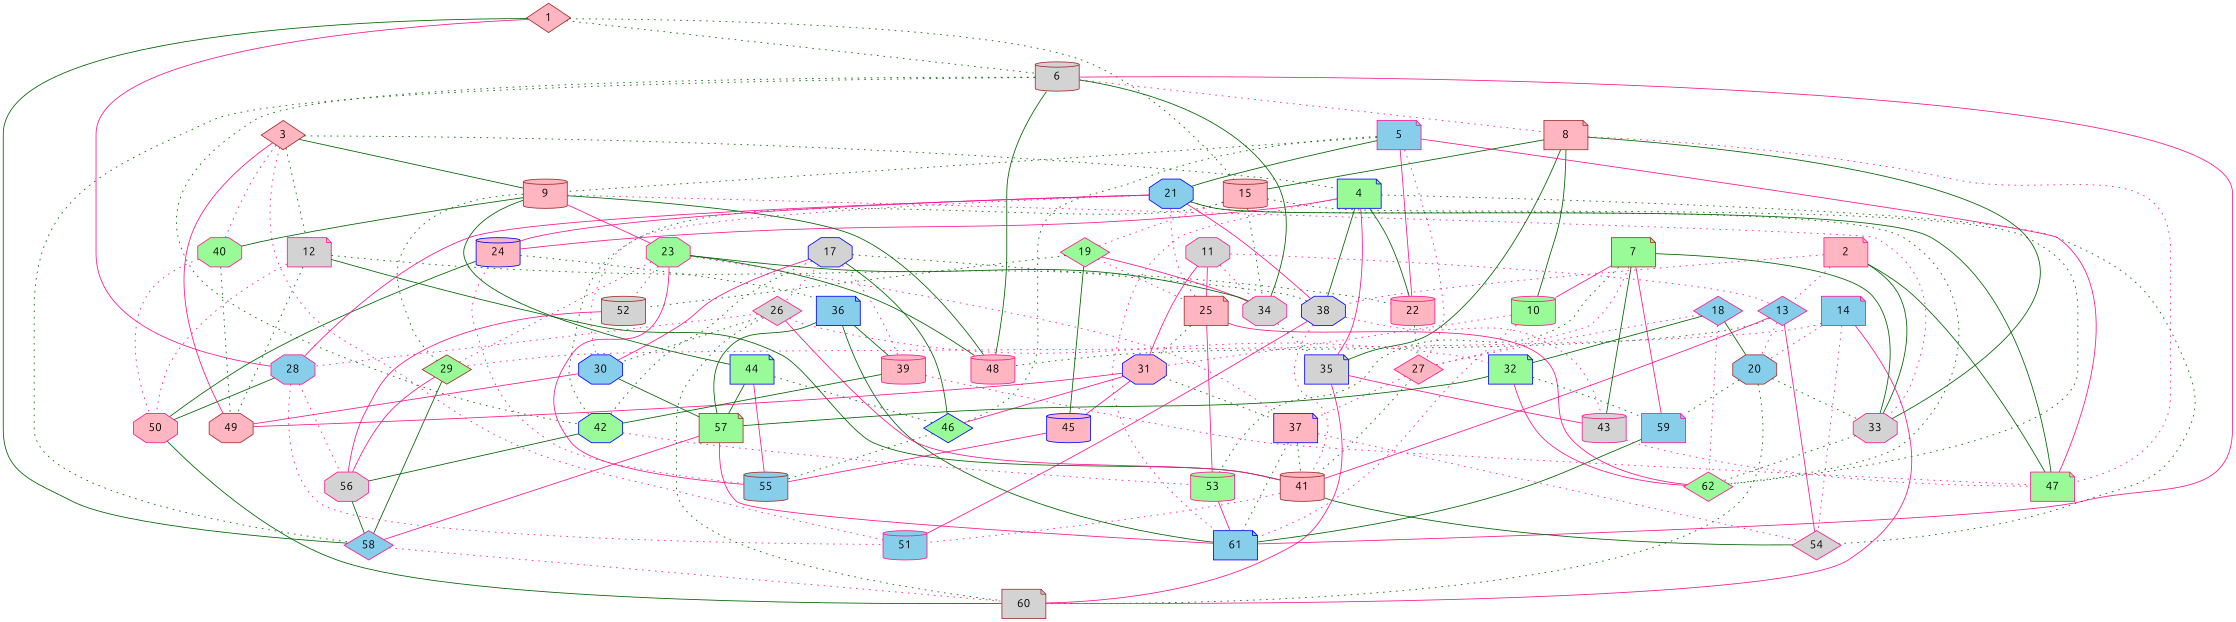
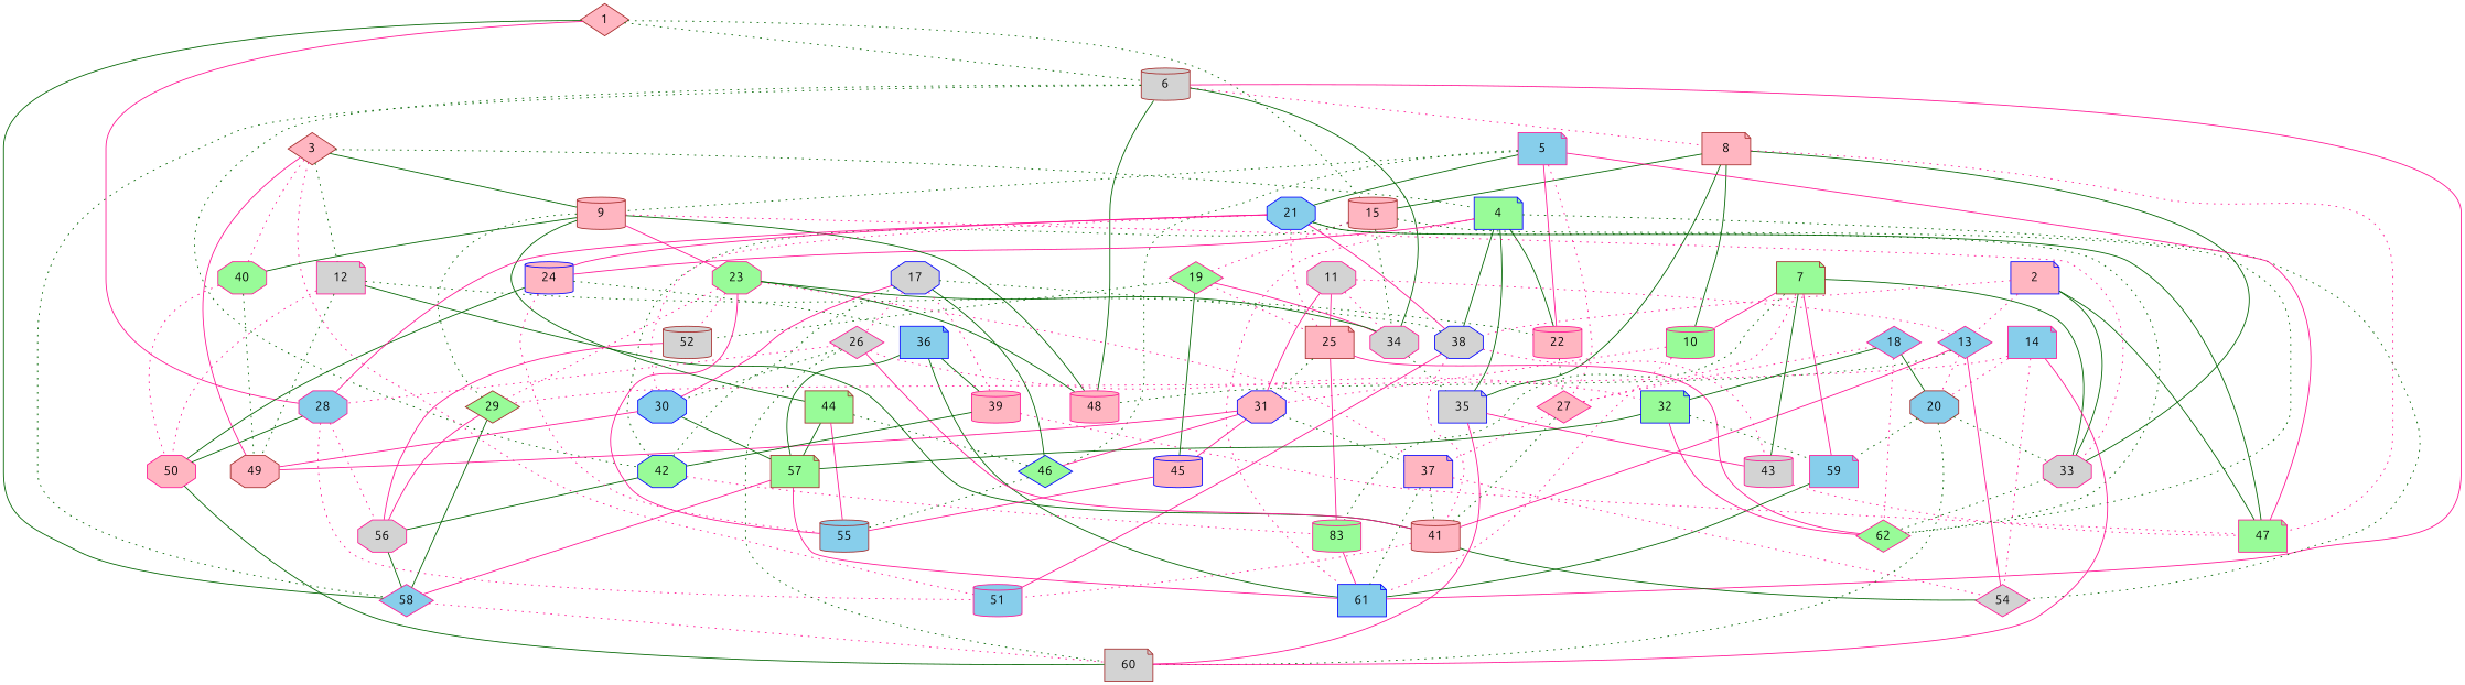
  graph {
    fontname=Ubuntu
    node [color=deeppink fillcolor=lightpink fontname=Ubuntu shape=note style=filled]
    edge [color=deeppink fontname=Ubuntu style=dotted weight=1.0]
    1 [color=brown shape=diamond]
    6 [color=brown fillcolor=lightgrey shape=cylinder]
    15 [color=brown shape=cylinder]
    28 [fillcolor=skyblue shape=octagon]
    58 [fillcolor=skyblue shape=diamond]
    61 [color=blue fillcolor=skyblue]
    8 [color=brown]
    34 [fillcolor=lightgrey shape=octagon]
    42 [color=blue fillcolor=palegreen shape=octagon]
    48 [shape=cylinder]
    19 [fillcolor=palegreen shape=diamond]
    62 [fillcolor=palegreen shape=diamond]
    51 [fillcolor=skyblue shape=cylinder]
    50 [shape=octagon]
    56 [fillcolor=lightgrey shape=octagon]
    60 [color=brown fillcolor=lightgrey]
-   2
+   2 [color=blue]
    13 [fillcolor=skyblue shape=diamond]
    33 [fillcolor=lightgrey shape=octagon]
    38 [color=blue fillcolor=lightgrey shape=octagon]
    47 [fillcolor=palegreen]
    54 [fillcolor=lightgrey shape=diamond]
    41 [color=brown shape=cylinder]
    20 [color=brown fillcolor=skyblue shape=octagon]
    43 [fillcolor=lightgrey shape=cylinder]
    3 [color=brown shape=diamond]
    4 [color=blue fillcolor=palegreen]
    9 [color=brown shape=cylinder]
    12 [fillcolor=lightgrey]
    40 [fillcolor=palegreen shape=octagon]
    49 [color=brown shape=octagon]
    22 [shape=cylinder]
    24 [color=blue shape=cylinder]
    35 [color=blue fillcolor=lightgrey]
    23 [fillcolor=palegreen shape=octagon]
    29 [color=brown fillcolor=palegreen shape=diamond]
-   44 [color=blue fillcolor=palegreen]
+   44 [color=brown fillcolor=palegreen]
    27 [shape=diamond]
    55 [color=brown fillcolor=skyblue shape=cylinder]
    36 [color=blue fillcolor=skyblue]
    5 [fillcolor=skyblue]
    21 [color=blue fillcolor=skyblue shape=octagon]
    46 [color=blue fillcolor=palegreen shape=diamond]
    25 [color=brown]
    30 [color=blue fillcolor=skyblue shape=octagon]
    37 [color=blue]
    10 [fillcolor=palegreen shape=cylinder]
-   53 [fillcolor=palegreen shape=cylinder]
+   53 [fillcolor=palegreen shape=cylinder label=83]
    7 [color=brown fillcolor=palegreen]
    59 [fillcolor=skyblue]
    31 [color=blue shape=octagon]
    52 [color=brown fillcolor=lightgrey shape=cylinder]
    57 [color=brown fillcolor=palegreen]
    45 [color=blue shape=cylinder]
    11 [fillcolor=lightgrey shape=octagon]
    14 [fillcolor=skyblue]
    17 [color=blue fillcolor=lightgrey shape=octagon]
    26 [fillcolor=lightgrey shape=diamond]
    39 [shape=cylinder]
    32 [color=blue fillcolor=palegreen]
    18 [fillcolor=skyblue shape=diamond]
    1 -- 6 [color=darkgreen]
    1 -- 15 [color=darkgreen]
    1 -- 28 [style=solid]
    1 -- 58 [color=darkgreen style=solid]
    6 -- 58 [color=darkgreen]
    6 -- 61 [style=solid weight=2.0]
    6 -- 8
    6 -- 34 [color=darkgreen style=solid]
    6 -- 42 [color=darkgreen]
    6 -- 48 [color=darkgreen style=solid]
    15 -- 34 [color=darkgreen]
    15 -- 42 [color=darkgreen]
    15 -- 19
    15 -- 62 [color=darkgreen]
    28 -- 51
    28 -- 50 [color=darkgreen style=solid]
    28 -- 56
    58 -- 60
    8 -- 15 [color=darkgreen style=solid]
    8 -- 33 [color=darkgreen style=solid]
    8 -- 47
    8 -- 35 [color=darkgreen style=solid]
    8 -- 10 [color=darkgreen style=solid]
    34 -- 35 [color=darkgreen]
    42 -- 56 [color=darkgreen style=solid]
    42 -- 53
    19 -- 34 [style=solid]
    19 -- 25
    19 -- 52 [color=darkgreen]
    19 -- 45 [color=darkgreen style=solid weight=2.0]
    50 -- 60 [color=darkgreen style=solid]
    56 -- 58 [color=darkgreen style=solid]
    2 -- 13
    2 -- 33 [color=darkgreen style=solid]
    2 -- 38
    2 -- 47 [color=darkgreen style=solid]
    13 -- 48 [color=darkgreen]
    13 -- 54 [style=solid]
    13 -- 41 [style=solid]
    13 -- 20
    33 -- 62 [color=darkgreen]
    38 -- 51 [style=solid]
    38 -- 41
    38 -- 43
    41 -- 51
    41 -- 54 [color=darkgreen style=solid]
    20 -- 60 [color=darkgreen]
    20 -- 33 [color=darkgreen]
    20 -- 59 [color=darkgreen]
    43 -- 47
    3 -- 51
    3 -- 4 [color=darkgreen]
    3 -- 9 [color=darkgreen style=solid]
    3 -- 12 [color=darkgreen]
    3 -- 40
    3 -- 49 [style=solid]
    4 -- 61
    4 -- 38 [color=darkgreen style=solid weight=2.0]
    4 -- 54 [color=darkgreen]
    4 -- 22 [color=darkgreen style=solid]
    4 -- 24 [style=solid]
-   4 -- 35 [style=solid]
+   4 -- 35 [color=darkgreen style=solid]
    9 -- 48 [color=darkgreen style=solid]
    9 -- 33
    9 -- 40 [color=darkgreen style=solid]
    9 -- 23 [style=solid]
    9 -- 29 [color=darkgreen]
    9 -- 44 [color=darkgreen style=solid]
    12 -- 50 [weight=2.0]
    12 -- 41 [color=darkgreen style=solid]
    12 -- 49 [color=darkgreen]
    12 -- 22 [color=darkgreen]
    40 -- 50
    40 -- 49 [color=darkgreen]
    22 -- 27 [color=darkgreen]
    24 -- 50 [color=darkgreen style=solid]
    24 -- 55
    24 -- 36 [color=darkgreen weight=2.0]
    35 -- 60 [style=solid]
    35 -- 43 [style=solid]
    23 -- 34 [color=darkgreen style=solid]
    23 -- 48 [color=darkgreen style=solid]
    23 -- 29
    23 -- 55 [style=solid]
    23 -- 37
    23 -- 52
    29 -- 58 [color=darkgreen style=solid]
    29 -- 56 [style=solid]
    44 -- 55 [style=solid weight=2.0]
    44 -- 46 [color=darkgreen]
    44 -- 57 [color=darkgreen style=solid]
    27 -- 41 [color=darkgreen]
    27 -- 37
    36 -- 61 [color=darkgreen style=solid weight=2.0]
    36 -- 57 [color=darkgreen style=solid]
    36 -- 39 [color=darkgreen style=solid]
    5 -- 47 [style=solid]
    5 -- 9 [color=darkgreen]
    5 -- 22 [style=solid]
    5 -- 27
    5 -- 21 [color=darkgreen style=solid]
    5 -- 46 [color=darkgreen]
    21 -- 28 [style=solid]
    21 -- 62 [color=darkgreen]
    21 -- 38 [style=solid]
    21 -- 47 [color=darkgreen style=solid]
    21 -- 24 [style=solid]
    21 -- 25
    21 -- 30
    46 -- 55 [color=darkgreen]
    25 -- 62 [style=solid]
    25 -- 53 [style=solid]
    25 -- 31 [color=darkgreen]
    30 -- 49 [style=solid]
    30 -- 57 [color=darkgreen style=solid]
    37 -- 61 [color=darkgreen]
    37 -- 54
    37 -- 41 [color=darkgreen]
    10 -- 61
    10 -- 31
    53 -- 61 [style=solid]
    7 -- 33 [color=darkgreen style=solid]
    7 -- 43 [color=darkgreen style=solid]
    7 -- 27
    7 -- 10 [style=solid]
    7 -- 53 [color=darkgreen]
    7 -- 59 [style=solid]
    59 -- 61 [color=darkgreen style=solid]
    31 -- 49 [style=solid weight=2.0]
    31 -- 46 [style=solid]
    31 -- 37 [color=darkgreen]
    31 -- 45 [style=solid]
    52 -- 56 [style=solid weight=2.0]
    57 -- 58 [style=solid]
    57 -- 61 [style=solid]
    45 -- 55 [style=solid]
    11 -- 34
    11 -- 13
    11 -- 25 [style=solid]
    11 -- 31 [style=solid]
    14 -- 60 [style=solid]
    14 -- 54 [weight=2.0]
    14 -- 20
    14 -- 29 [weight=2.0]
    17 -- 42 [color=darkgreen]
    17 -- 38 [color=darkgreen]
    17 -- 46 [color=darkgreen style=solid]
    17 -- 30 [style=solid]
    17 -- 26
    17 -- 39
    26 -- 28
    26 -- 60 [color=darkgreen]
    26 -- 41 [style=solid]
    26 -- 30 [color=darkgreen]
    26 -- 32
    39 -- 42 [color=darkgreen style=solid]
    39 -- 47
    32 -- 62 [style=solid]
    32 -- 59 [color=darkgreen]
    32 -- 57 [color=darkgreen style=solid]
    18 -- 62
    18 -- 20 [color=darkgreen style=solid]
    18 -- 27
    18 -- 32 [color=darkgreen style=solid]
  }
